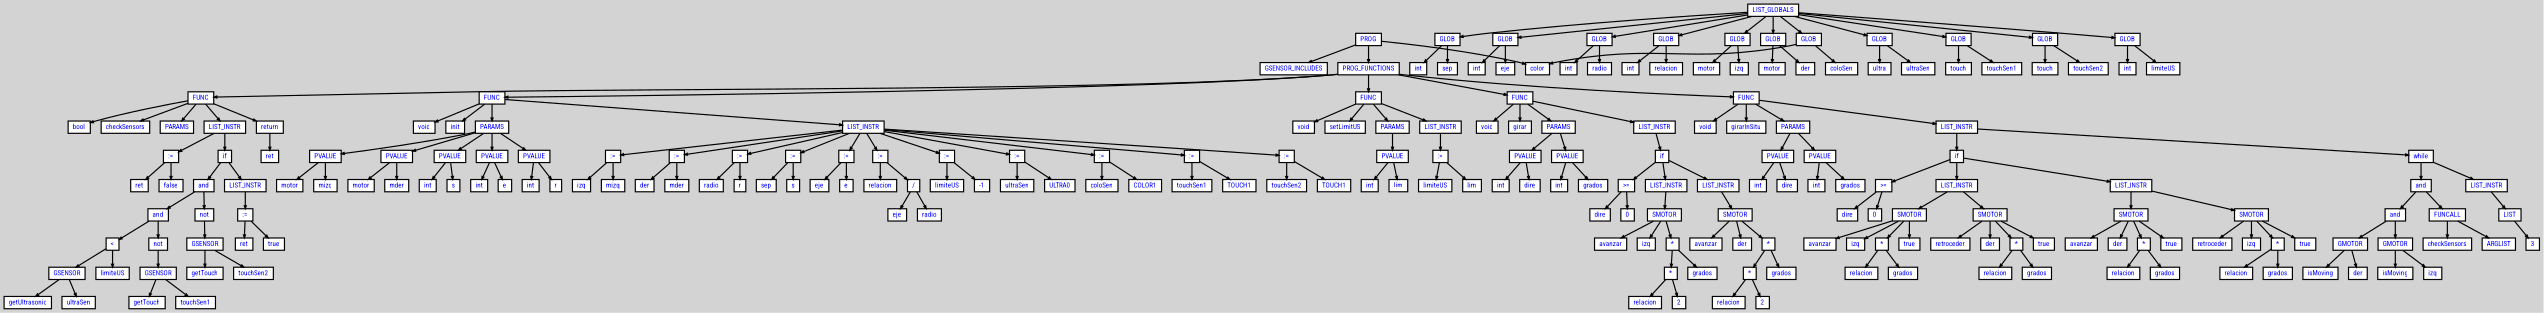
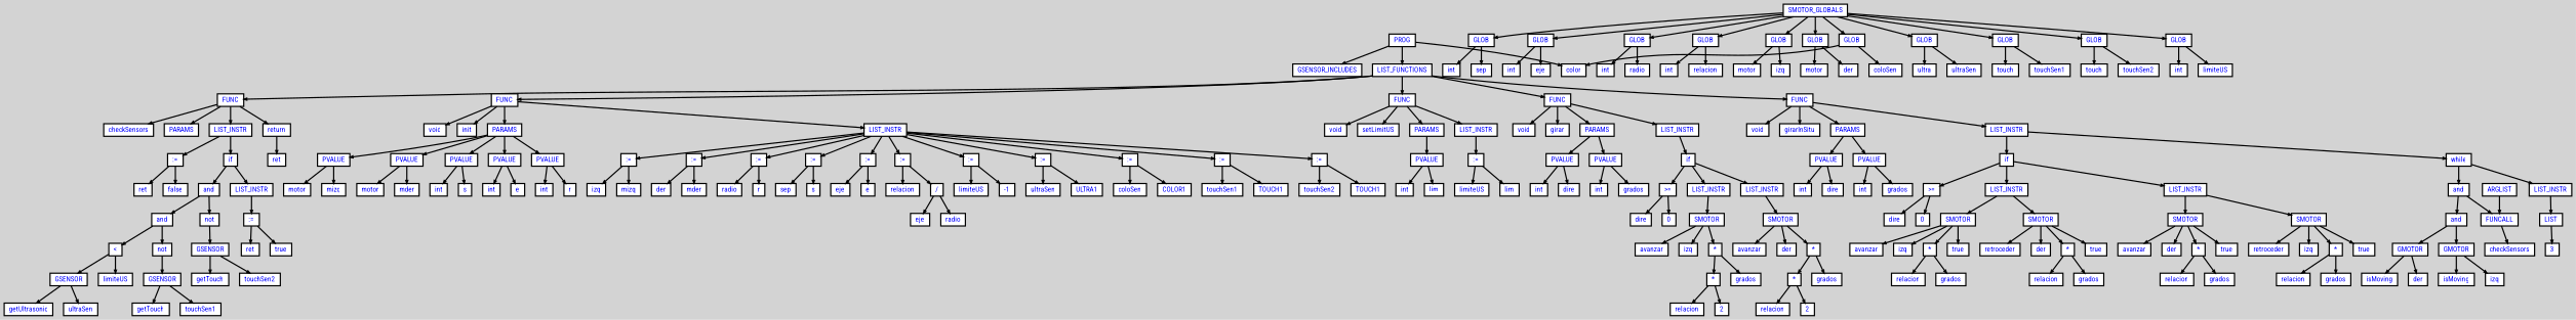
  digraph {
    bgcolor=lightgrey
    fontname="Roboto Condensed"
    ordering=out
    ranksep=.4
    node [color=black fillcolor=white fixedsize=false fontcolor=blue fontname="Roboto Condensed" fontsize=12 shape=box style="filled, solid, bold"]
    edge [arrowsize=.5 color=black fontname="Roboto Condensed" style=bold]
    n1 [height=.25 label=PROG width=.25]
    n2 [height=.25 label=GSENSOR_INCLUDES width=.25]
-   n3 [height=.25 label=PROG_FUNCTIONS width=.25]
+   n3 [height=.25 label=LIST_FUNCTIONS width=.25]
    n4 [height=.25 label=color width=.25]
-   n5 [height=.25 label=LIST_GLOBALS width=.25]
+   n5 [height=.25 label=SMOTOR_GLOBALS width=.25]
    n6 [height=.25 label=GLOB width=.25]
    n7 [height=.25 label=GLOB width=.25]
    n8 [height=.25 label=GLOB width=.25]
    n9 [height=.25 label=GLOB width=.25]
    n10 [height=.25 label=GLOB width=.25]
    n11 [height=.25 label=GLOB width=.25]
    n12 [height=.25 label=GLOB width=.25]
    n13 [height=.25 label=GLOB width=.25]
    n14 [height=.25 label=GLOB width=.25]
    n15 [height=.25 label=GLOB width=.25]
    n16 [height=.25 label=GLOB width=.25]
    n17 [height=.25 label=FUNC width=.25]
    n18 [height=.25 label=FUNC width=.25]
    n19 [height=.25 label=FUNC width=.25]
    n20 [height=.25 label=FUNC width=.25]
    n21 [height=.25 label=FUNC width=.25]
    n22 [height=.25 label=int width=.25]
    n23 [height=.25 label=sep width=.25]
    n24 [height=.25 label=int width=.25]
    n25 [height=.25 label=eje width=.25]
    n26 [height=.25 label=int width=.25]
    n27 [height=.25 label=radio width=.25]
    n28 [height=.25 label=int width=.25]
    n29 [height=.25 label=relacion width=.25]
    n30 [height=.25 label=motor width=.25]
    n31 [height=.25 label=izq width=.25]
    n32 [height=.25 label=motor width=.25]
    n33 [height=.25 label=der width=.25]
    n34 [height=.25 label=coloSen width=.25]
    n35 [height=.25 label=ultra width=.25]
    n36 [height=.25 label=ultraSen width=.25]
    n37 [height=.25 label=touch width=.25]
    n38 [height=.25 label=touchSen1 width=.25]
    n39 [height=.25 label=touch width=.25]
    n40 [height=.25 label=touchSen2 width=.25]
    n41 [height=.25 label=int width=.25]
    n42 [height=.25 label=limiteUS width=.25]
-   n43 [height=.25 label=bool width=.25]
    n44 [height=.25 label=checkSensors width=.25]
    n45 [height=.25 label=PARAMS width=.25]
    n46 [height=.25 label=LIST_INSTR width=.25]
    n47 [height=.25 label=return width=.25]
    n48 [height=.25 label=void width=.25]
    n49 [height=.25 label=init width=.25]
    n50 [height=.25 label=PARAMS width=.25]
    n51 [height=.25 label=LIST_INSTR width=.25]
    n52 [height=.25 label=void width=.25]
    n53 [height=.25 label=setLimitUS width=.25]
    n54 [height=.25 label=PARAMS width=.25]
    n55 [height=.25 label=LIST_INSTR width=.25]
    n56 [height=.25 label=void width=.25]
    n57 [height=.25 label=girar width=.25]
    n58 [height=.25 label=PARAMS width=.25]
    n59 [height=.25 label=LIST_INSTR width=.25]
    n60 [height=.25 label=void width=.25]
    n61 [height=.25 label=girarInSitu width=.25]
    n62 [height=.25 label=PARAMS width=.25]
    n63 [height=.25 label=LIST_INSTR width=.25]
    n64 [height=.25 label=":=" width=.25]
    n65 [height=.25 label=if width=.25]
    n66 [height=.25 label=ret width=.25]
    n67 [height=.25 label=ret width=.25]
    n68 [height=.25 label=false width=.25]
    n69 [height=.25 label=and width=.25]
    n70 [height=.25 label=LIST_INSTR width=.25]
    n71 [height=.25 label=and width=.25]
    n72 [height=.25 label=not width=.25]
    n73 [height=.25 label=":=" width=.25]
    n74 [height=.25 label="<" width=.25]
    n75 [height=.25 label=not width=.25]
    n76 [height=.25 label=GSENSOR width=.25]
    n77 [height=.25 label=GSENSOR width=.25]
    n78 [height=.25 label=limiteUS width=.25]
    n79 [height=.25 label=GSENSOR width=.25]
    n80 [height=.25 label=getUltrasonic width=.25]
    n81 [height=.25 label=ultraSen width=.25]
    n82 [height=.25 label=getTouch width=.25]
    n83 [height=.25 label=touchSen1 width=.25]
    n84 [height=.25 label=getTouch width=.25]
    n85 [height=.25 label=touchSen2 width=.25]
    n86 [height=.25 label=ret width=.25]
    n87 [height=.25 label=true width=.25]
    n88 [height=.25 label=PVALUE width=.25]
    n89 [height=.25 label=PVALUE width=.25]
    n90 [height=.25 label=PVALUE width=.25]
    n91 [height=.25 label=PVALUE width=.25]
    n92 [height=.25 label=PVALUE width=.25]
    n93 [height=.25 label=":=" width=.25]
    n94 [height=.25 label=":=" width=.25]
    n95 [height=.25 label=":=" width=.25]
    n96 [height=.25 label=":=" width=.25]
    n97 [height=.25 label=":=" width=.25]
    n98 [height=.25 label=":=" width=.25]
    n99 [height=.25 label=":=" width=.25]
    n100 [height=.25 label=":=" width=.25]
    n101 [height=.25 label=":=" width=.25]
    n102 [height=.25 label=":=" width=.25]
    n103 [height=.25 label=":=" width=.25]
    n104 [height=.25 label=motor width=.25]
    n105 [height=.25 label=mizq width=.25]
    n106 [height=.25 label=motor width=.25]
    n107 [height=.25 label=mder width=.25]
    n108 [height=.25 label=int width=.25]
    n109 [height=.25 label=s width=.25]
    n110 [height=.25 label=int width=.25]
    n111 [height=.25 label=e width=.25]
    n112 [height=.25 label=int width=.25]
    n113 [height=.25 label=r width=.25]
    n114 [height=.25 label=izq width=.25]
    n115 [height=.25 label=mizq width=.25]
    n116 [height=.25 label=der width=.25]
    n117 [height=.25 label=mder width=.25]
    n118 [height=.25 label=radio width=.25]
    n119 [height=.25 label=r width=.25]
    n120 [height=.25 label=sep width=.25]
    n121 [height=.25 label=s width=.25]
    n122 [height=.25 label=eje width=.25]
    n123 [height=.25 label=e width=.25]
    n124 [height=.25 label=relacion width=.25]
    n125 [height=.25 label="/" width=.25]
    n126 [height=.25 label=limiteUS width=.25]
    n127 [height=.25 label=-1 width=.25]
    n128 [height=.25 label=ultraSen width=.25]
-   n129 [height=.25 label=ULTRA0 width=.25]
+   n129 [height=.25 label=ULTRA1 width=.25]
    n130 [height=.25 label=coloSen width=.25]
    n131 [height=.25 label=COLOR1 width=.25]
    n132 [height=.25 label=touchSen1 width=.25]
    n133 [height=.25 label=TOUCH1 width=.25]
    n134 [height=.25 label=touchSen2 width=.25]
    n135 [height=.25 label=TOUCH1 width=.25]
    n136 [height=.25 label=eje width=.25]
    n137 [height=.25 label=radio width=.25]
    n138 [height=.25 label=PVALUE width=.25]
    n139 [height=.25 label=":=" width=.25]
    n140 [height=.25 label=int width=.25]
    n141 [height=.25 label=lim width=.25]
    n142 [height=.25 label=limiteUS width=.25]
    n143 [height=.25 label=lim width=.25]
    n144 [height=.25 label=PVALUE width=.25]
    n145 [height=.25 label=PVALUE width=.25]
    n146 [height=.25 label=if width=.25]
    n147 [height=.25 label=int width=.25]
    n148 [height=.25 label=dire width=.25]
    n149 [height=.25 label=int width=.25]
    n150 [height=.25 label=grados width=.25]
    n151 [height=.25 label=">=" width=.25]
    n152 [height=.25 label=LIST_INSTR width=.25]
    n153 [height=.25 label=LIST_INSTR width=.25]
    n154 [height=.25 label=dire width=.25]
    n155 [height=.25 label=0 width=.25]
    n156 [height=.25 label=SMOTOR width=.25]
    n157 [height=.25 label=SMOTOR width=.25]
    n158 [height=.25 label=avanzar width=.25]
    n159 [height=.25 label=izq width=.25]
    n160 [height=.25 label="*" width=.25]
    n161 [height=.25 label="*" width=.25]
    n162 [height=.25 label=grados width=.25]
    n163 [height=.25 label=relacion width=.25]
    n164 [height=.25 label=2 width=.25]
    n165 [height=.25 label=avanzar width=.25]
    n166 [height=.25 label=der width=.25]
    n167 [height=.25 label="*" width=.25]
    n168 [height=.25 label="*" width=.25]
    n169 [height=.25 label=grados width=.25]
    n170 [height=.25 label=relacion width=.25]
    n171 [height=.25 label=2 width=.25]
    n172 [height=.25 label=PVALUE width=.25]
    n173 [height=.25 label=PVALUE width=.25]
    n174 [height=.25 label=if width=.25]
    n175 [height=.25 label=while width=.25]
    n176 [height=.25 label=int width=.25]
    n177 [height=.25 label=dire width=.25]
    n178 [height=.25 label=int width=.25]
    n179 [height=.25 label=grados width=.25]
    n180 [height=.25 label=">=" width=.25]
    n181 [height=.25 label=LIST_INSTR width=.25]
    n182 [height=.25 label=LIST_INSTR width=.25]
    n183 [height=.25 label=and width=.25]
    n184 [height=.25 label=LIST_INSTR width=.25]
    n185 [height=.25 label=dire width=.25]
    n186 [height=.25 label=0 width=.25]
    n187 [height=.25 label=SMOTOR width=.25]
    n188 [height=.25 label=SMOTOR width=.25]
    n189 [height=.25 label=SMOTOR width=.25]
    n190 [height=.25 label=SMOTOR width=.25]
    n191 [height=.25 label=avanzar width=.25]
    n192 [height=.25 label=izq width=.25]
    n193 [height=.25 label="*" width=.25]
    n194 [height=.25 label=true width=.25]
    n195 [height=.25 label=retroceder width=.25]
    n196 [height=.25 label=der width=.25]
    n197 [height=.25 label="*" width=.25]
    n198 [height=.25 label=true width=.25]
    n199 [height=.25 label=relacion width=.25]
    n200 [height=.25 label=grados width=.25]
    n201 [height=.25 label=relacion width=.25]
    n202 [height=.25 label=grados width=.25]
    n203 [height=.25 label=avanzar width=.25]
    n204 [height=.25 label=der width=.25]
    n205 [height=.25 label="*" width=.25]
    n206 [height=.25 label=true width=.25]
    n207 [height=.25 label=retroceder width=.25]
    n208 [height=.25 label=izq width=.25]
    n209 [height=.25 label="*" width=.25]
    n210 [height=.25 label=true width=.25]
    n211 [height=.25 label=relacion width=.25]
    n212 [height=.25 label=grados width=.25]
    n213 [height=.25 label=relacion width=.25]
    n214 [height=.25 label=grados width=.25]
    n215 [height=.25 label=and width=.25]
    n216 [height=.25 label=FUNCALL width=.25]
    n217 [height=.25 label=LIST width=.25]
    n218 [height=.25 label=GMOTOR width=.25]
    n219 [height=.25 label=GMOTOR width=.25]
    n220 [height=.25 label=checkSensors width=.25]
    n221 [height=.25 label=ARGLIST width=.25]
    n222 [height=.25 label=isMoving width=.25]
    n223 [height=.25 label=der width=.25]
    n224 [height=.25 label=isMoving width=.25]
    n225 [height=.25 label=izq width=.25]
    n226 [height=.25 label=3 width=.25]
    n1 -> n2
    n1 -> n3
    n1 -> n4
    n3 -> n17
    n3 -> n18
    n3 -> n19
    n3 -> n20
    n3 -> n21
    n5 -> n6
    n5 -> n7
    n5 -> n8
    n5 -> n9
    n5 -> n10
    n5 -> n11
    n5 -> n12
    n5 -> n13
    n5 -> n14
    n5 -> n15
    n5 -> n16
    n6 -> n22
    n6 -> n23
    n7 -> n24
    n7 -> n25
    n8 -> n26
    n8 -> n27
    n9 -> n28
    n9 -> n29
    n10 -> n30
    n10 -> n31
    n11 -> n32
    n11 -> n33
    n12 -> n4
    n12 -> n34
    n13 -> n35
    n13 -> n36
    n14 -> n37
    n14 -> n38
    n15 -> n39
    n15 -> n40
    n16 -> n41
    n16 -> n42
-   n17 -> n43
    n17 -> n44
    n17 -> n45
    n17 -> n46
    n17 -> n47
    n18 -> n48
    n18 -> n49
    n18 -> n50
    n18 -> n51
    n19 -> n52
    n19 -> n53
    n19 -> n54
    n19 -> n55
    n20 -> n56
    n20 -> n57
    n20 -> n58
    n20 -> n59
    n21 -> n60
    n21 -> n61
    n21 -> n62
    n21 -> n63
    n46 -> n64
    n46 -> n65
    n47 -> n66
    n50 -> n88
    n50 -> n89
    n50 -> n90
    n50 -> n91
    n50 -> n92
    n51 -> n93
    n51 -> n94
    n51 -> n95
    n51 -> n96
    n51 -> n97
    n51 -> n98
    n51 -> n99
    n51 -> n100
    n51 -> n101
    n51 -> n102
    n51 -> n103
    n54 -> n138
    n55 -> n139
    n58 -> n144
    n58 -> n145
    n59 -> n146
    n62 -> n172
    n62 -> n173
    n63 -> n174
    n63 -> n175
    n64 -> n67
    n64 -> n68
    n65 -> n69
    n65 -> n70
    n69 -> n71
    n69 -> n72
    n70 -> n73
    n71 -> n74
    n71 -> n75
    n72 -> n76
    n73 -> n86
    n73 -> n87
    n74 -> n77
    n74 -> n78
    n75 -> n79
    n76 -> n84
    n76 -> n85
    n77 -> n80
    n77 -> n81
    n79 -> n82
    n79 -> n83
    n88 -> n104
    n88 -> n105
    n89 -> n106
    n89 -> n107
    n90 -> n108
    n90 -> n109
    n91 -> n110
    n91 -> n111
    n92 -> n112
    n92 -> n113
    n93 -> n114
    n93 -> n115
    n94 -> n116
    n94 -> n117
    n95 -> n118
    n95 -> n119
    n96 -> n120
    n96 -> n121
    n97 -> n122
    n97 -> n123
    n98 -> n124
    n98 -> n125
    n99 -> n126
    n99 -> n127
    n100 -> n128
    n100 -> n129
    n101 -> n130
    n101 -> n131
    n102 -> n132
    n102 -> n133
    n103 -> n134
    n103 -> n135
    n125 -> n136
    n125 -> n137
    n138 -> n140
    n138 -> n141
    n139 -> n142
    n139 -> n143
    n144 -> n147
    n144 -> n148
    n145 -> n149
    n145 -> n150
    n146 -> n151
    n146 -> n152
    n146 -> n153
    n151 -> n154
    n151 -> n155
    n152 -> n156
    n153 -> n157
    n156 -> n158
    n156 -> n159
    n156 -> n160
    n157 -> n165
    n157 -> n166
    n157 -> n167
    n160 -> n161
    n160 -> n162
    n161 -> n163
    n161 -> n164
    n167 -> n168
    n167 -> n169
    n168 -> n170
    n168 -> n171
    n172 -> n176
    n172 -> n177
    n173 -> n178
    n173 -> n179
    n174 -> n180
    n174 -> n181
    n174 -> n182
    n175 -> n183
    n175 -> n184
    n180 -> n185
    n180 -> n186
    n181 -> n187
    n181 -> n188
    n182 -> n189
    n182 -> n190
    n183 -> n215
    n183 -> n216
    n184 -> n217
    n187 -> n191
    n187 -> n192
    n187 -> n193
    n187 -> n194
    n188 -> n195
    n188 -> n196
    n188 -> n197
    n188 -> n198
    n189 -> n203
    n189 -> n204
    n189 -> n205
    n189 -> n206
    n190 -> n207
    n190 -> n208
    n190 -> n209
    n190 -> n210
    n193 -> n199
    n193 -> n200
    n197 -> n201
    n197 -> n202
    n205 -> n211
    n205 -> n212
    n209 -> n213
    n209 -> n214
    n215 -> n218
    n215 -> n219
    n216 -> n220
-   n216 -> n221
+   n221 -> n216
    n217 -> n226
    n218 -> n222
    n218 -> n223
    n219 -> n224
    n219 -> n225
  }
